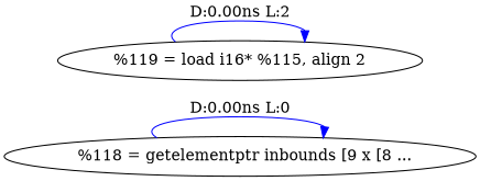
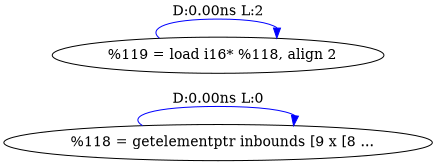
  digraph {
    rankdir=LR
    fontname="DejaVu Serif"
    node [fontname="DejaVu Serif"]
    edge [color=blue fontname="DejaVu Serif"]
    n1 [label="  %118 = getelementptr inbounds [9 x [8 ..."]
-   n2 [label="%119 = load i16* %115, align 2"]
+   n2 [label="  %119 = load i16* %118, align 2"]
    n1 -> n1 [label="D:0.00ns L:0"]
    n2 -> n2 [label="D:0.00ns L:2"]
  }
